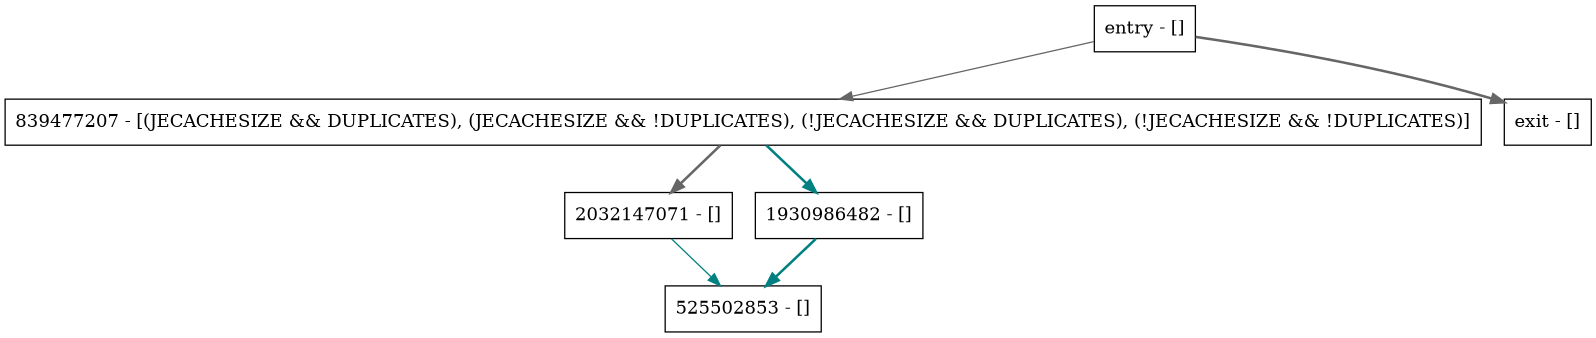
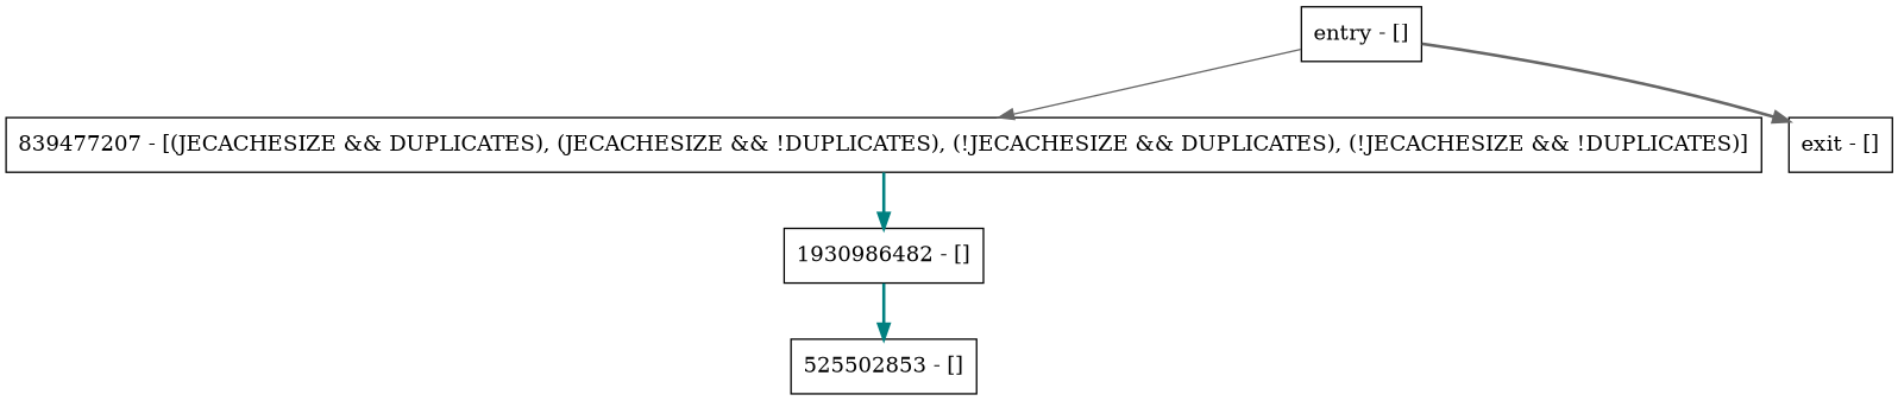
  digraph {
    node [shape=record]
    edge [color=gray40 style=bold]
    n1 [label="entry - []"]
    n2 [label="839477207 - [(JECACHESIZE && DUPLICATES), (JECACHESIZE && !DUPLICATES), (!JECACHESIZE && DUPLICATES), (!JECACHESIZE && !DUPLICATES)]"]
    n3 [label="exit - []"]
-   n4 [label="2032147071 - []"]
    n5 [label="1930986482 - []"]
    n6 [label="525502853 - []"]
    n1 -> n2 [style=solid]
    n1 -> n3
-   n2 -> n4
    n2 -> n5 [color=teal]
-   n4 -> n6 [color=teal style=solid]
    n5 -> n6 [color=teal]
  }
